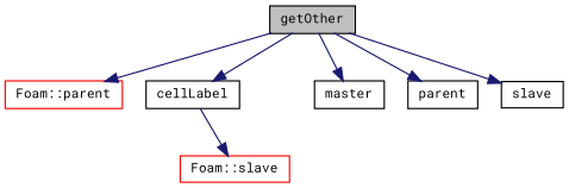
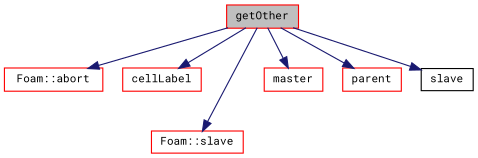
  digraph {
    fontname="Roboto Mono"
    rankdir=TB
    node [color=black fontname="Roboto Mono" fontsize=10 shape=record]
    edge [color=midnightblue fontname="Roboto Mono" fontsize=10 labelfontname=Helvetica labelfontsize=10 style=solid]
-   n1 [fillcolor=grey75 fontcolor=black height=0.2 label=getOther style=filled width=0.4]
-   n2 [color=red height=0.2 label="Foam::parent" width=0.4]
-   n3 [height=0.2 label=cellLabel width=0.4]
+   n1 [color=red fillcolor=grey75 fontcolor=black height=0.2 label=getOther style=filled width=0.4]
+   n2 [color=red height=0.2 label="Foam::abort" width=0.4]
+   n3 [color=red height=0.2 label=cellLabel width=0.4]
    n4 [color=red height=0.2 label="Foam::slave" width=0.4]
-   n5 [height=0.2 label=master width=0.4]
-   n6 [height=0.2 label=parent width=0.4]
+   n5 [color=red height=0.2 label=master width=0.4]
+   n6 [color=red height=0.2 label=parent width=0.4]
    n7 [height=0.2 label=slave width=0.4]
    n1 -> n2
    n1 -> n3
-   n3 -> n4
+   n1 -> n4
    n1 -> n5
    n1 -> n6
    n1 -> n7
  }
